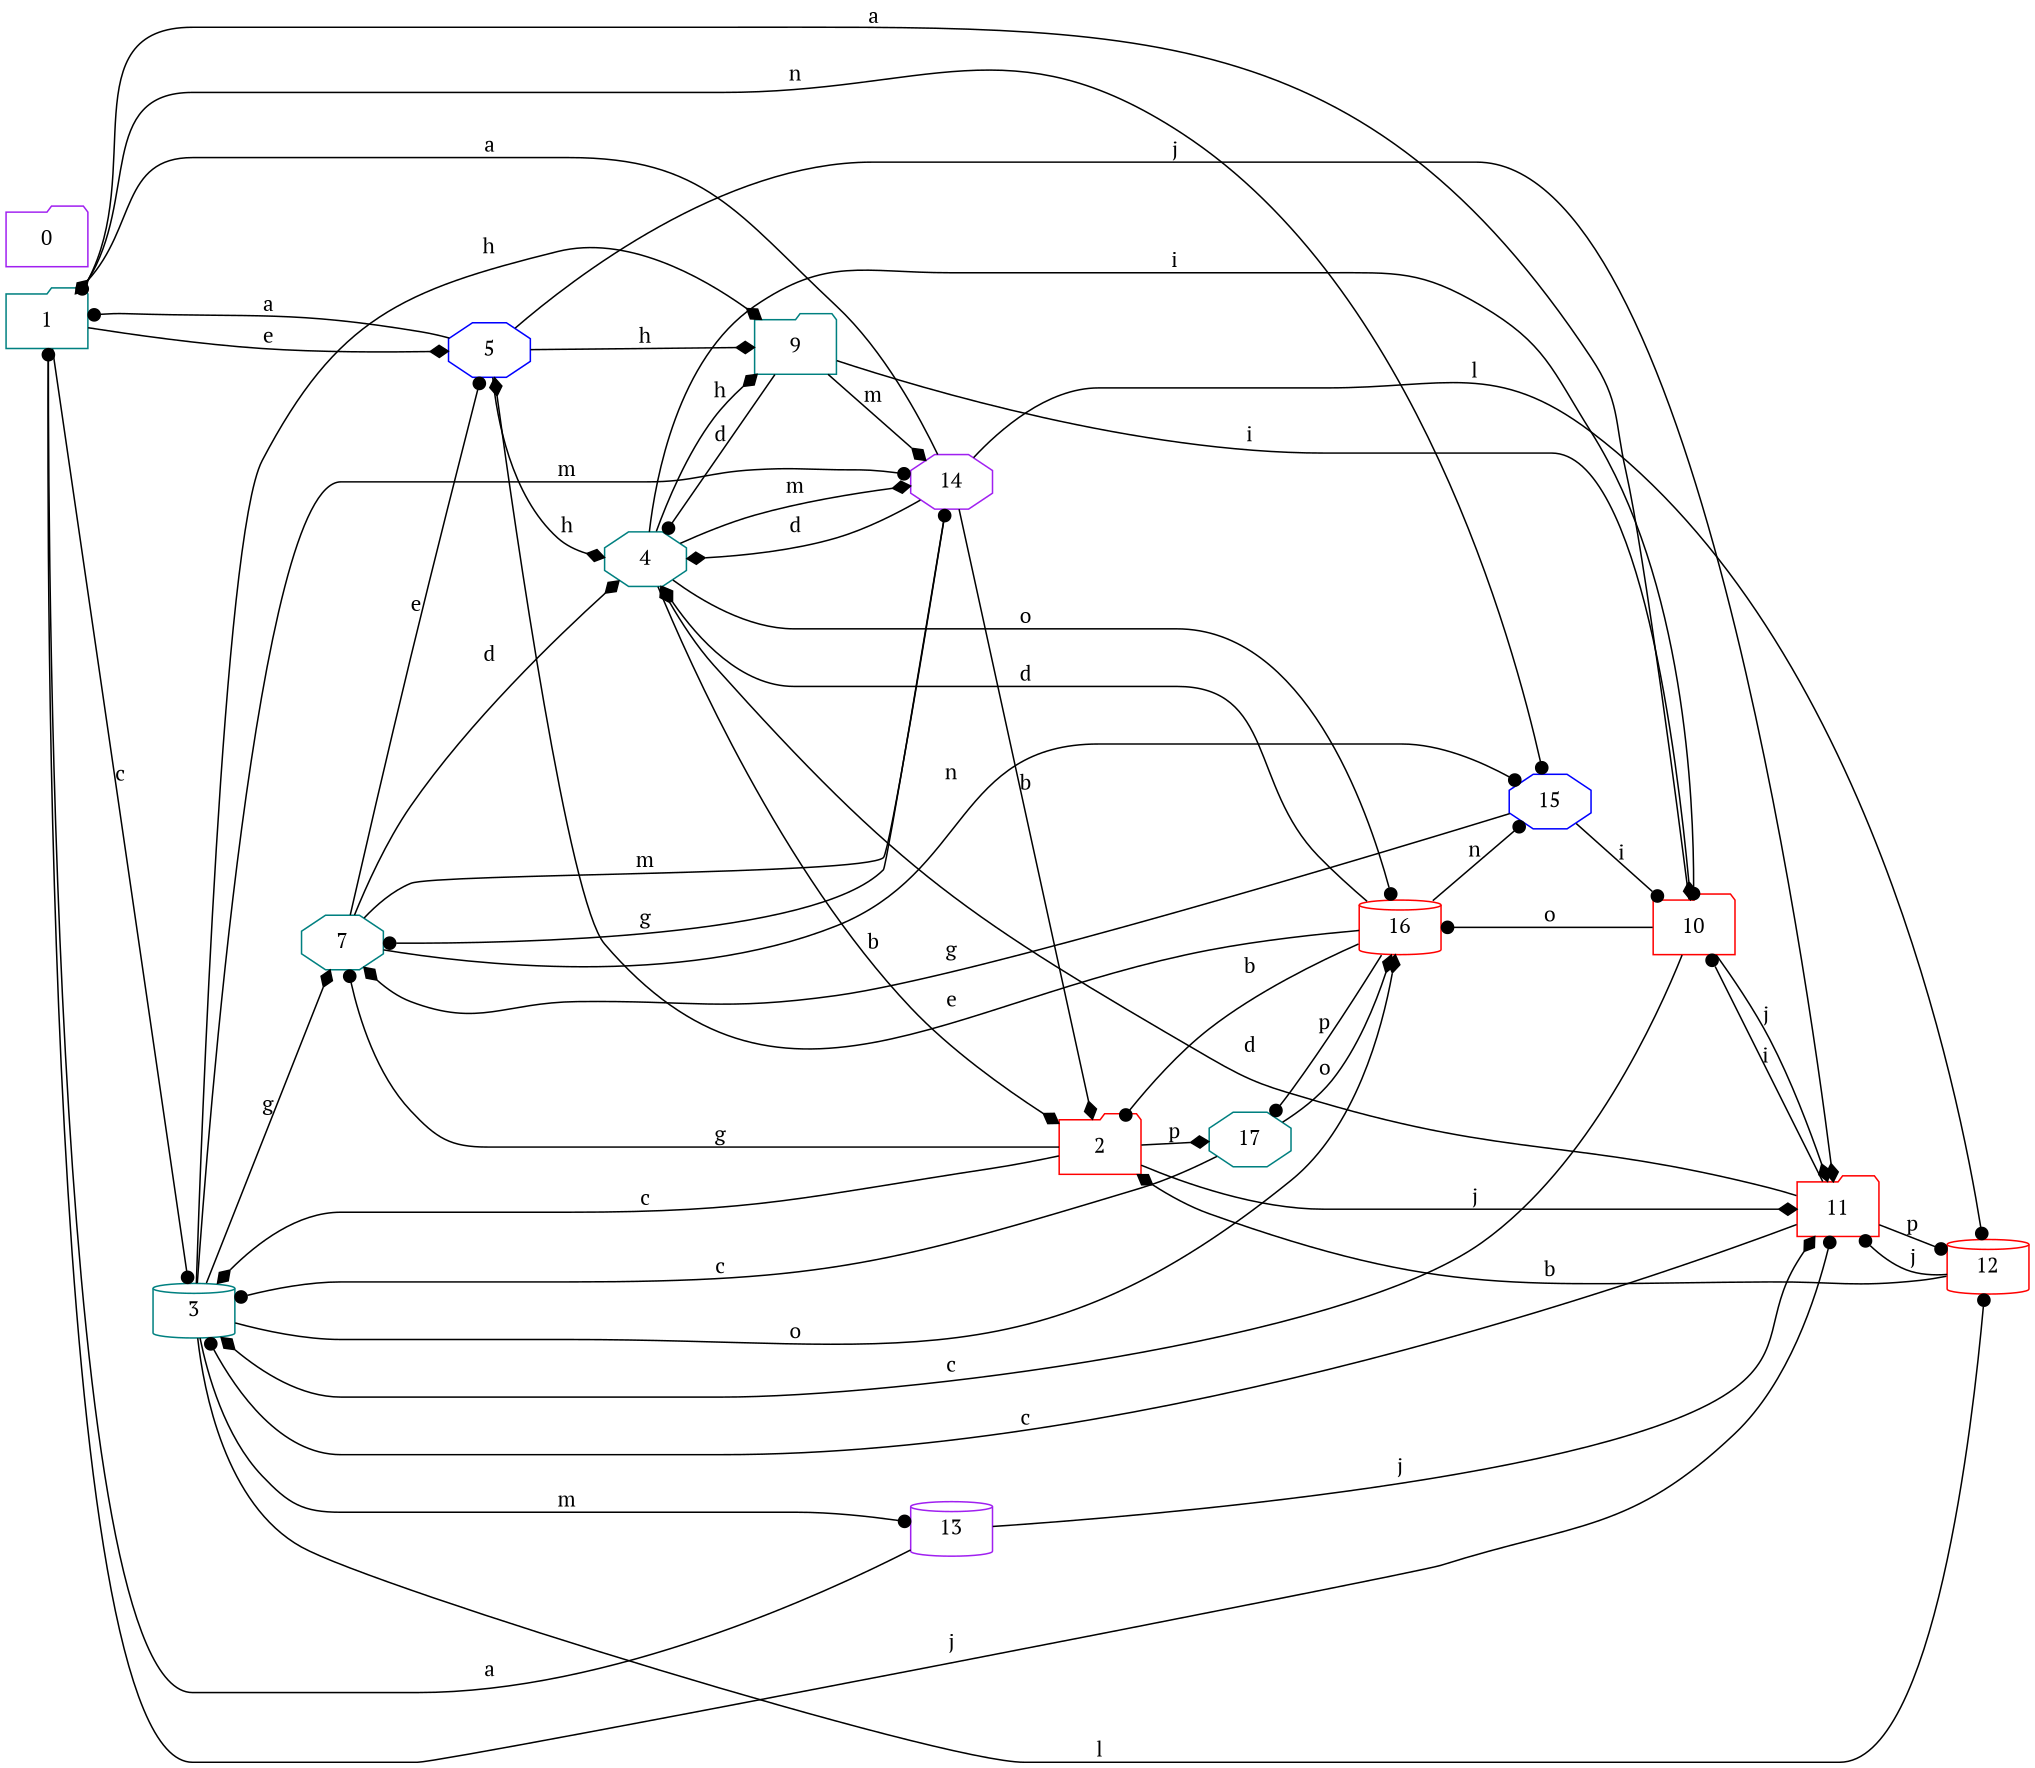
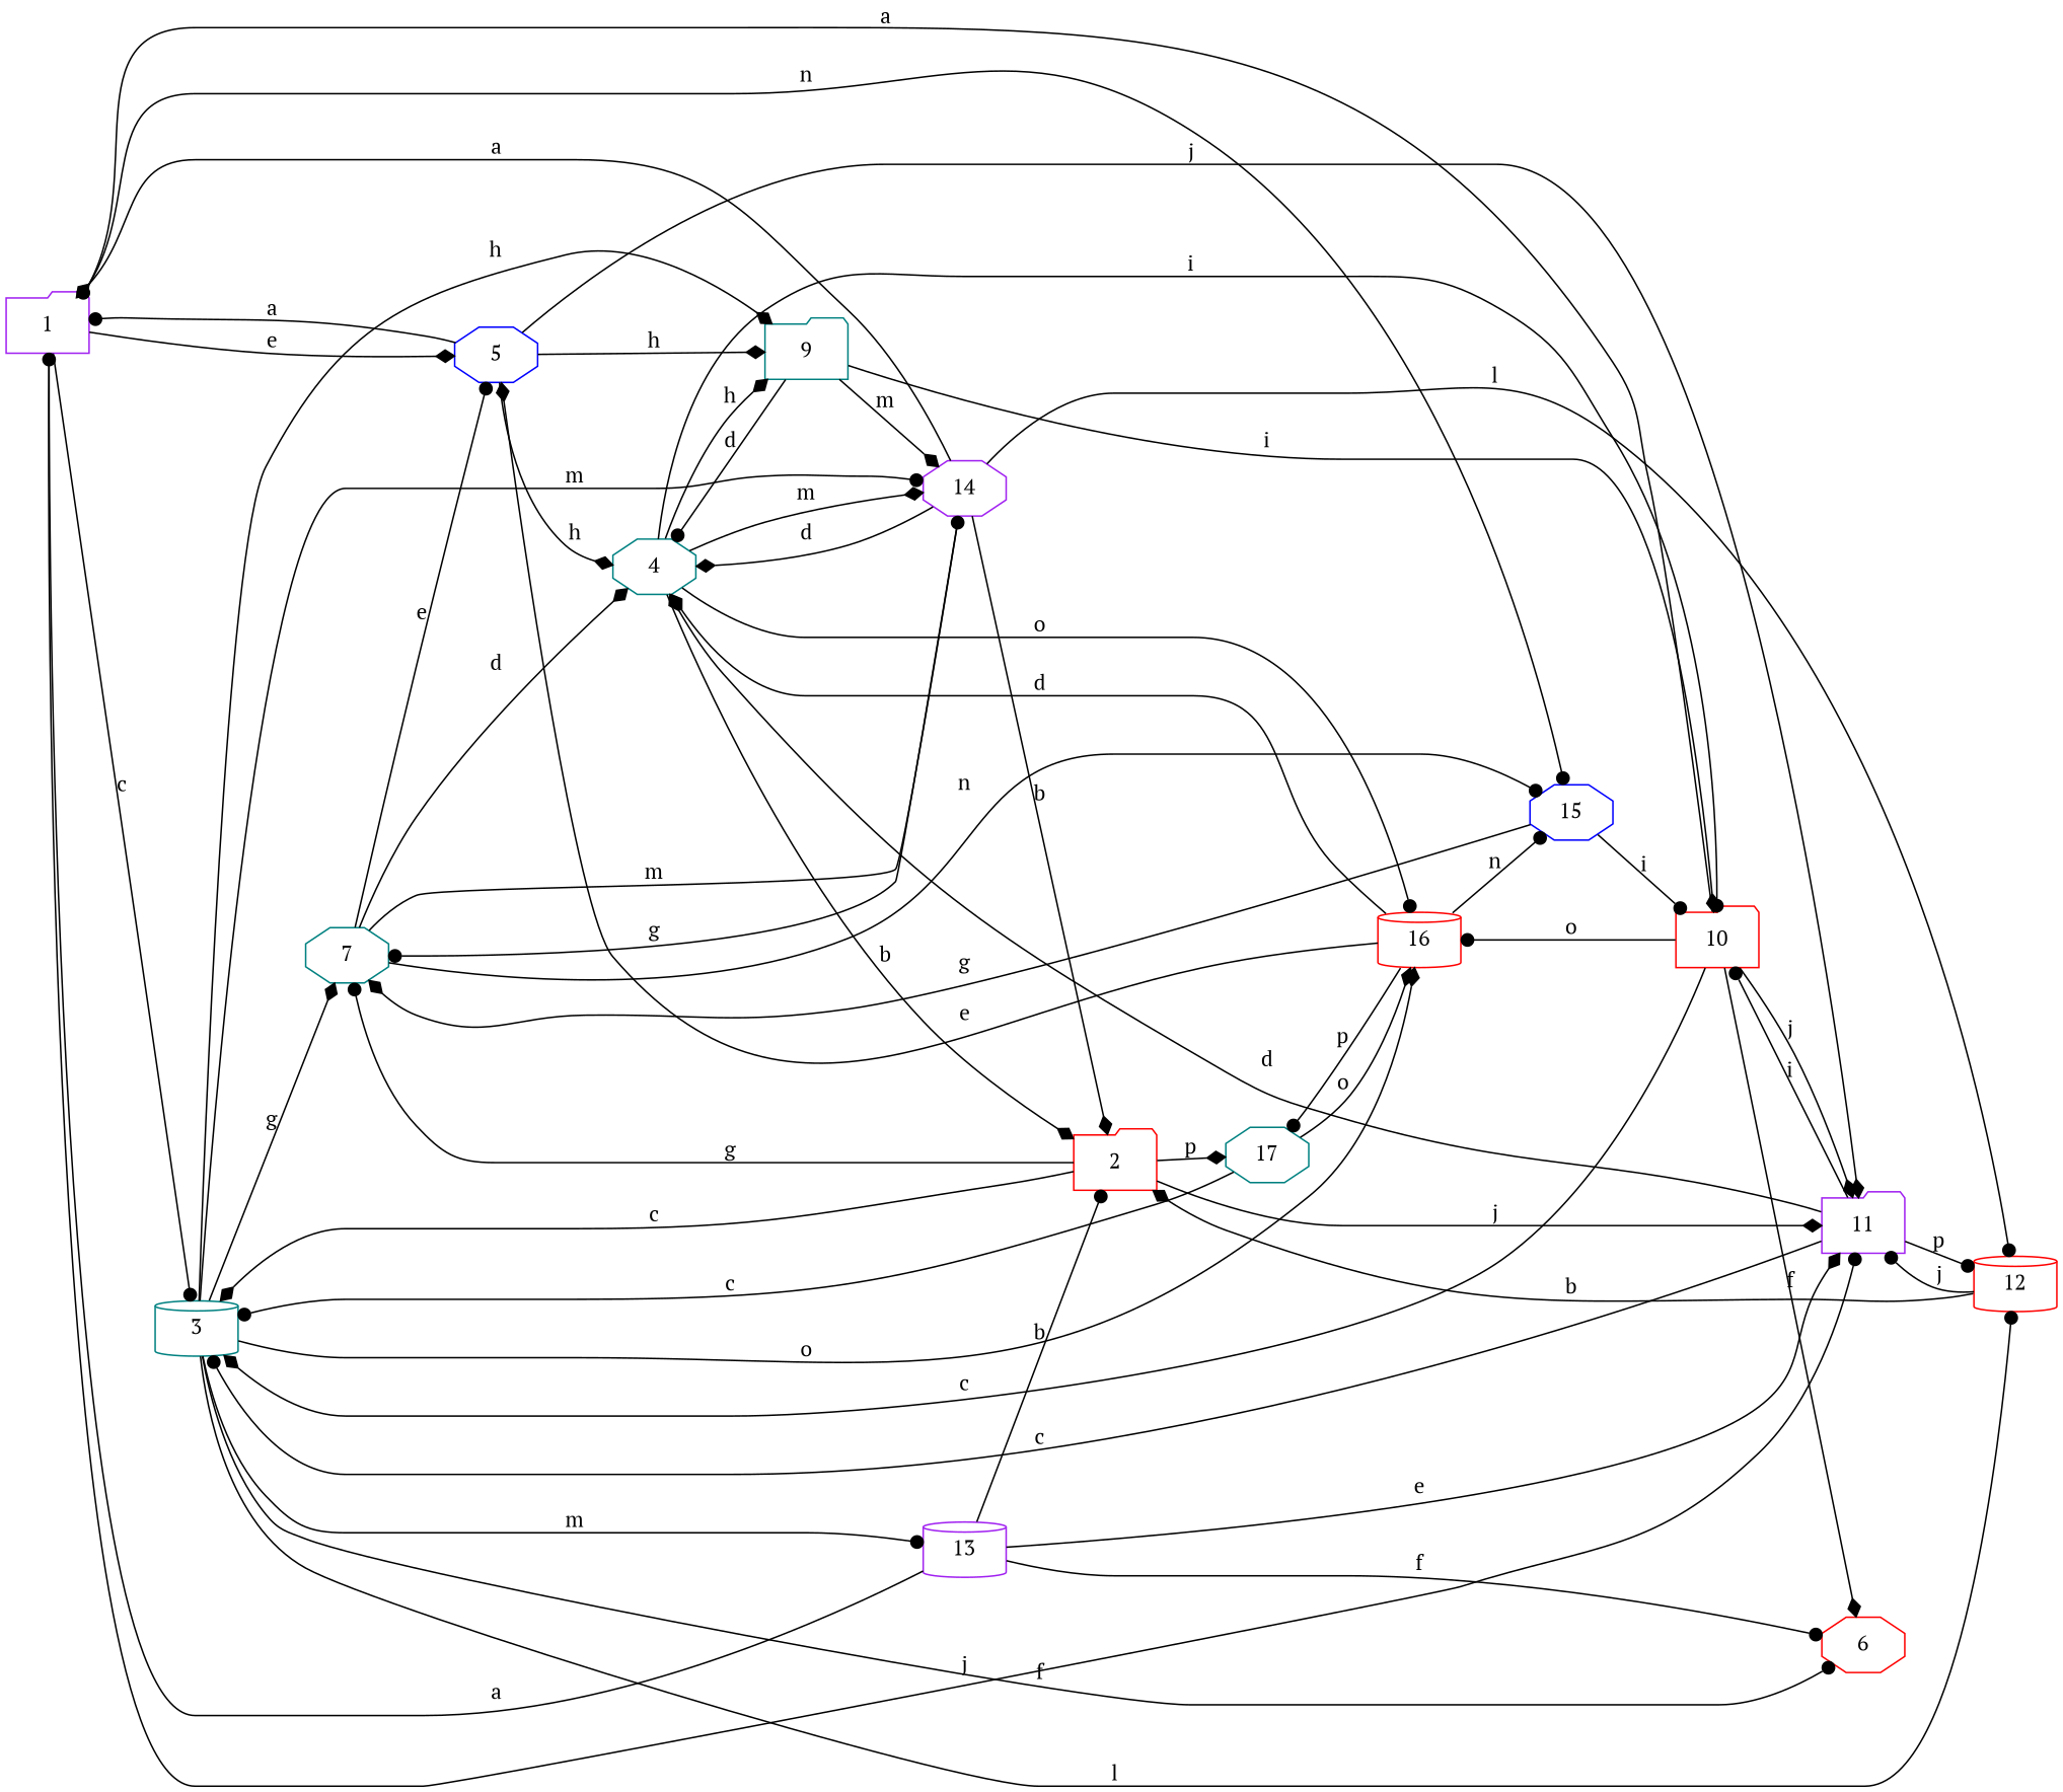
  strict digraph {
    fontname="PT Serif"
    rankdir=LR
    node [color=teal fontname="PT Serif" shape=octagon]
    edge [arrowhead=dot fontname="PT Serif"]
-   1 [shape=folder]
+   1 [color=purple shape=folder]
    3 [shape=cylinder]
    5 [color=blue]
-   11 [color=red shape=folder]
+   11 [color=purple shape=folder]
    15 [color=blue]
    7
+   6 [color=red]
    9 [shape=folder]
    12 [color=red shape=cylinder]
    13 [color=purple shape=cylinder]
    14 [color=purple]
    16 [color=red shape=cylinder]
    4
    10 [color=red shape=folder]
    2 [color=red shape=folder]
    17
-   0 [color=purple shape=folder]
    1 -> 3 [label=c]
    1 -> 5 [arrowhead=diamond label=e]
    1 -> 11 [label=j]
    1 -> 15 [label=n]
    3 -> 7 [arrowhead=diamond label=g]
+   3 -> 6 [label=f]
    3 -> 9 [arrowhead=diamond label=h]
    3 -> 12 [label=l]
    3 -> 13 [label=m]
    3 -> 14 [label=m]
    3 -> 16 [arrowhead=diamond label=o]
    5 -> 1 [label=a]
    5 -> 11 [arrowhead=diamond label=j]
    5 -> 9 [arrowhead=diamond label=h]
    5 -> 4 [arrowhead=diamond label=h]
    11 -> 3 [label=c]
    11 -> 12 [label=p]
    11 -> 4 [arrowhead=diamond label=d]
    11 -> 10 [label=i]
    15 -> 7 [arrowhead=diamond label=g]
    15 -> 10 [label=i]
    7 -> 5 [label=e]
    7 -> 15 [label=n]
    7 -> 14 [label=m]
    7 -> 4 [arrowhead=diamond label=d]
    9 -> 14 [arrowhead=diamond label=m]
    9 -> 4 [label=d]
    9 -> 10 [arrowhead=diamond label=i]
    12 -> 11 [label=j]
    12 -> 2 [arrowhead=diamond label=b]
    13 -> 1 [label=a]
-   13 -> 11 [arrowhead=diamond label=j]
-   16 -> 2 [label=b]
+   13 -> 11 [arrowhead=diamond label=e]
+   13 -> 6 [label=f]
+   13 -> 2 [label=b]
    14 -> 1 [arrowhead=diamond label=a]
    14 -> 7 [label=g]
    14 -> 12 [label=l]
    14 -> 4 [arrowhead=diamond label=d]
    14 -> 2 [arrowhead=diamond label=b]
    16 -> 5 [arrowhead=diamond label=e]
    16 -> 15 [label=n]
    16 -> 4 [arrowhead=diamond label=d]
    16 -> 17 [label=p]
    4 -> 9 [arrowhead=diamond label=h]
    4 -> 14 [arrowhead=diamond label=m]
    4 -> 16 [label=o]
    4 -> 10 [label=i]
    4 -> 2 [arrowhead=diamond label=b]
    10 -> 1 [label=a]
    10 -> 3 [arrowhead=diamond label=c]
    10 -> 11 [arrowhead=diamond label=j]
+   10 -> 6 [arrowhead=diamond label=f]
    10 -> 16 [label=o]
    2 -> 3 [arrowhead=diamond label=c]
    2 -> 11 [arrowhead=diamond label=j]
    2 -> 7 [label=g]
    2 -> 17 [arrowhead=diamond label=p]
    17 -> 3 [label=c]
    17 -> 16 [arrowhead=diamond label=o]
  }
